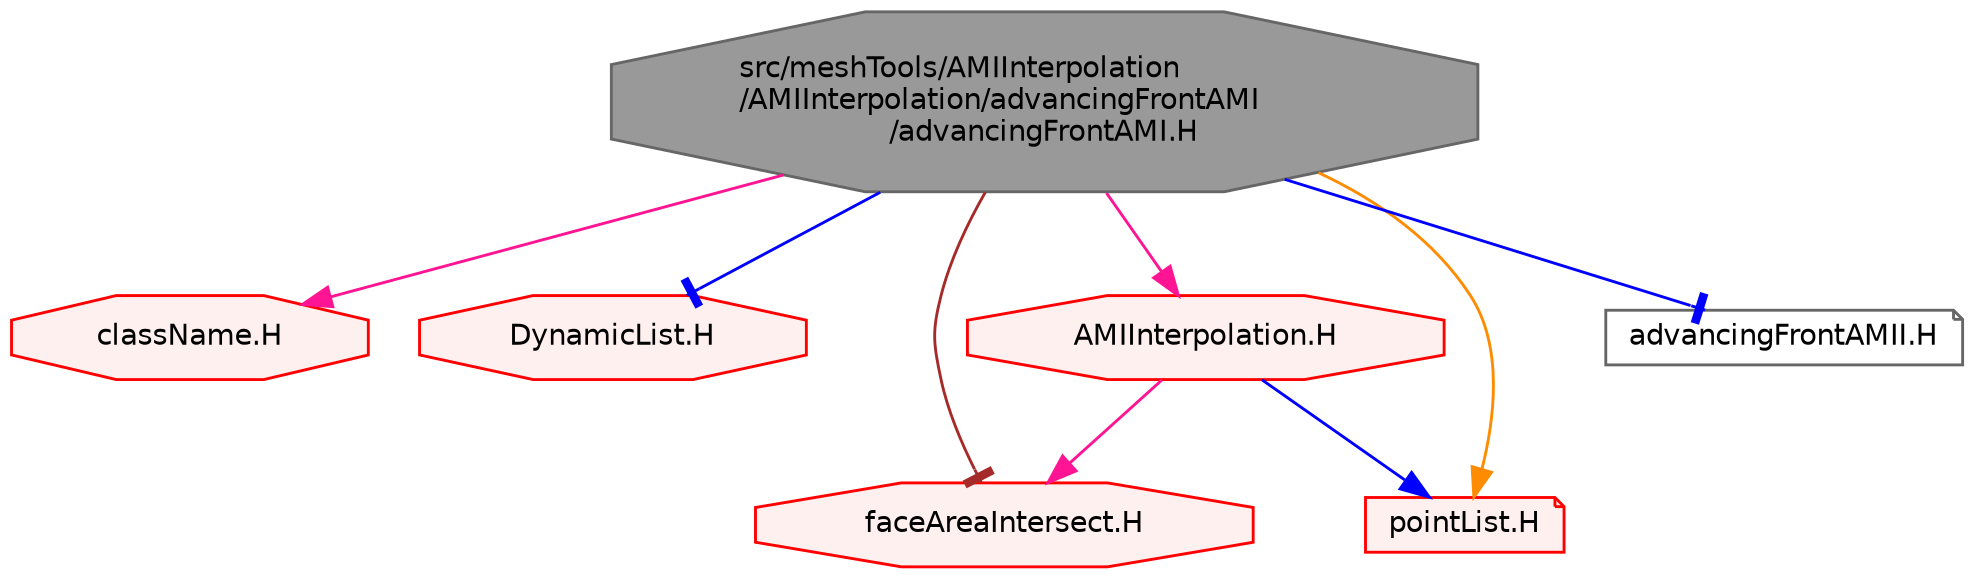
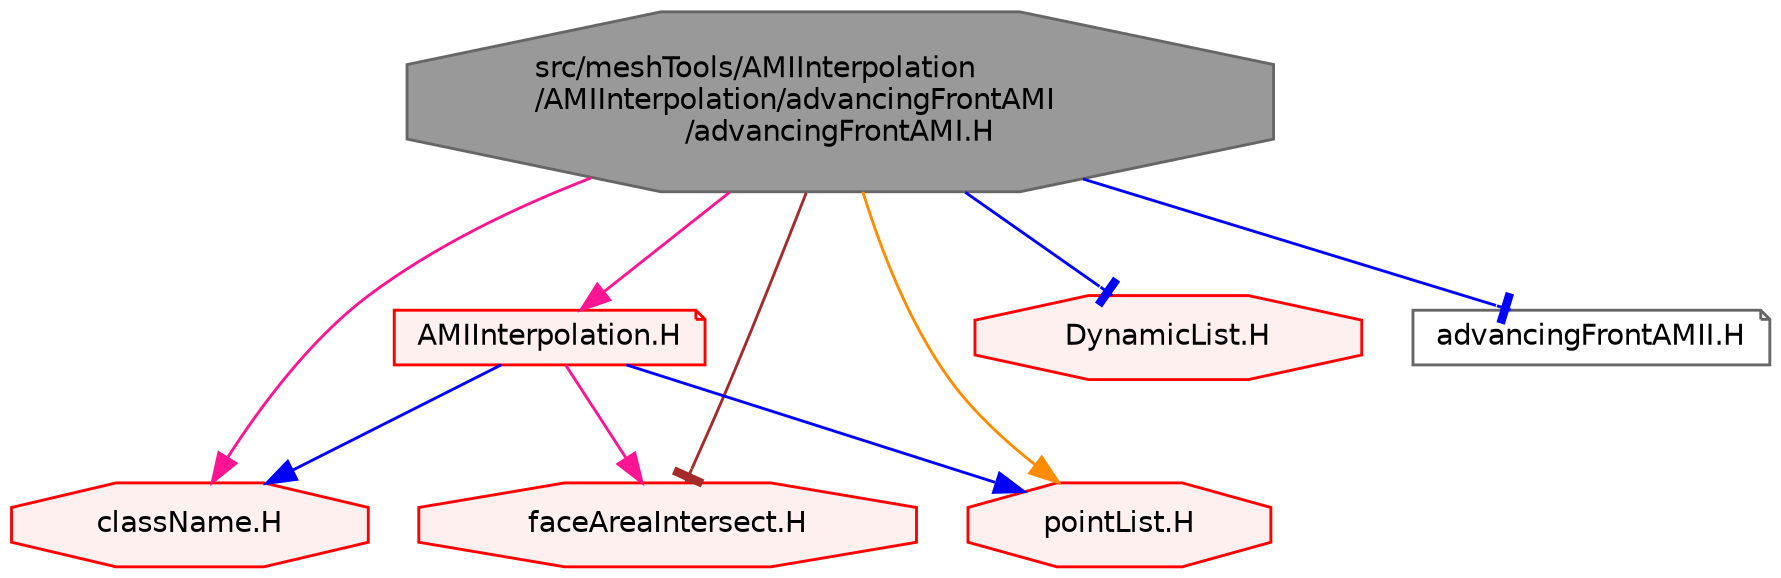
  digraph {
    node [color=red fillcolor="#FFF0F0" fontname=Helvetica fontsize=10 shape=octagon style=filled]
    edge [arrowhead=normal color=blue fontname=Helvetica fontsize=10 labelfontname=Helvetica labelfontsize=10 style=solid]
    n1 [color=gray40 fillcolor=grey60 fontcolor=black height=0.2 label="src/meshTools/AMIInterpolation\l/AMIInterpolation/advancingFrontAMI\l/advancingFrontAMI.H" width=0.4]
    n2 [height=0.2 label="className.H" width=0.4]
    n3 [height=0.2 label="DynamicList.H" width=0.4]
    n4 [height=0.2 label="faceAreaIntersect.H" width=0.4]
-   n5 [height=0.2 label="pointList.H" shape=note width=0.4]
-   n6 [height=0.2 label="AMIInterpolation.H" width=0.4]
+   n5 [height=0.2 label="pointList.H" width=0.4]
+   n6 [height=0.2 label="AMIInterpolation.H" shape=note width=0.4]
    n7 [color=grey40 fillcolor=white height=0.2 label="advancingFrontAMII.H" shape=note width=0.4]
    n1 -> n2 [color=deeppink]
    n1 -> n3 [arrowhead=tee]
    n1 -> n4 [arrowhead=tee color=brown]
    n1 -> n5 [color=darkorange]
    n1 -> n6 [color=deeppink]
    n1 -> n7 [arrowhead=tee]
+   n6 -> n2
    n6 -> n4 [color=deeppink]
    n6 -> n5
  }
